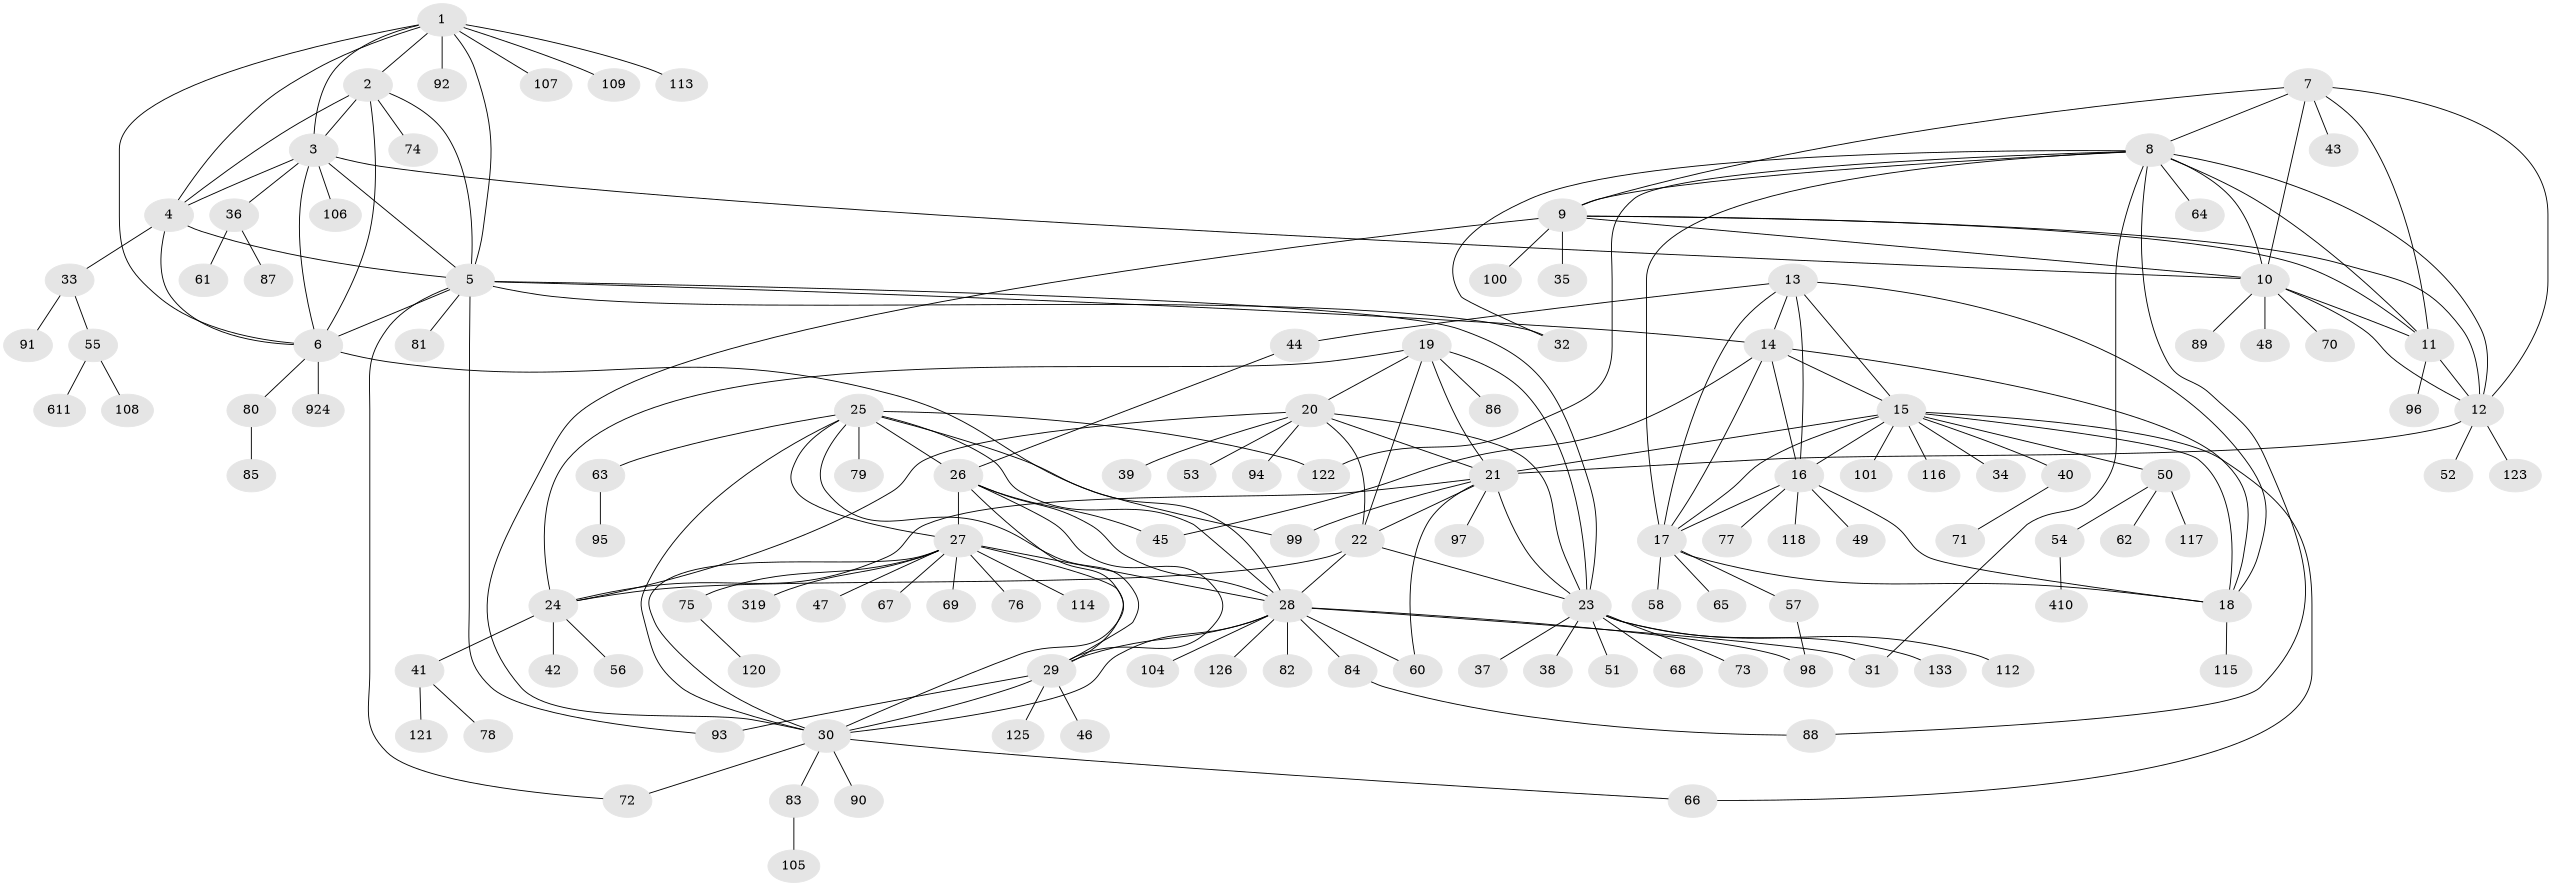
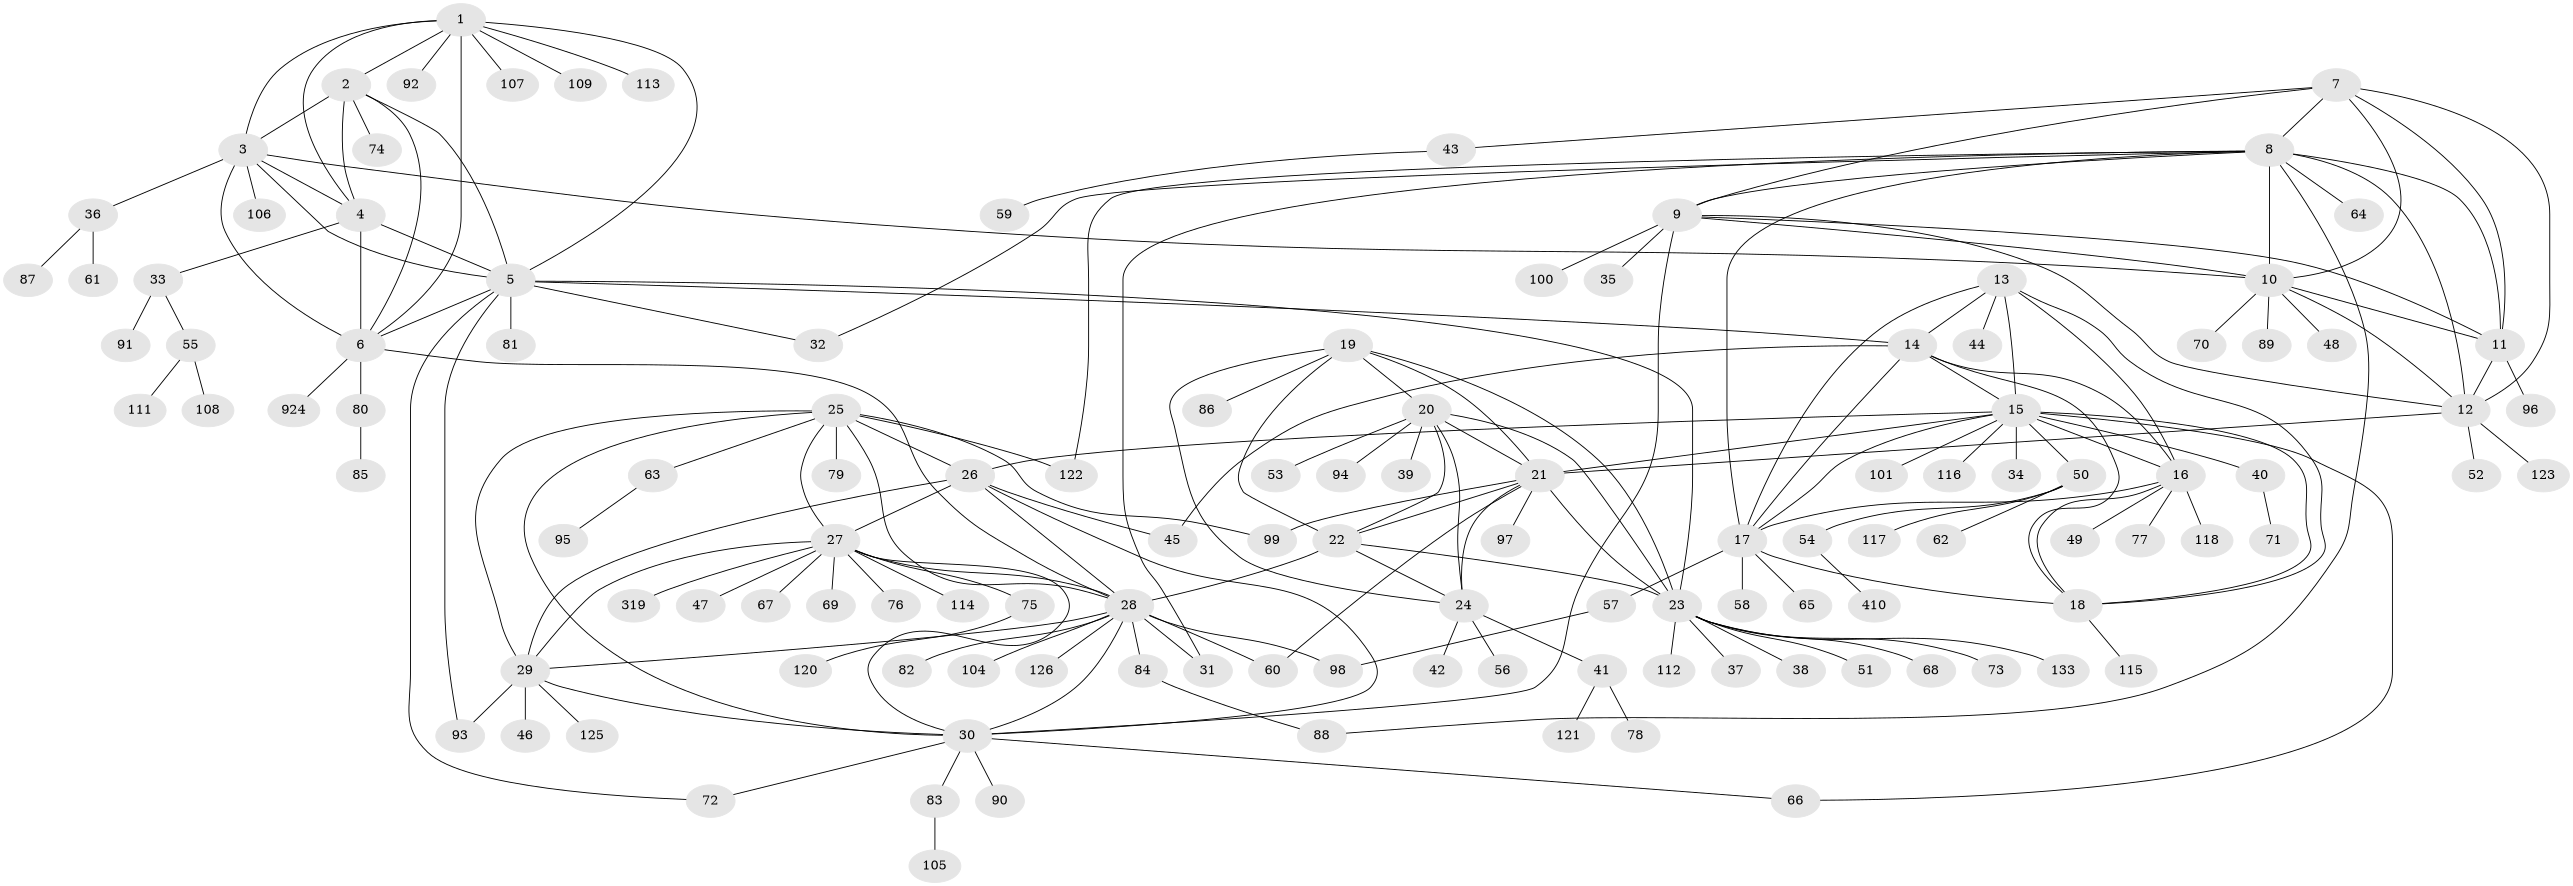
  graph {
    node [color=gray90 style=filled]
    1
    2
    3
    4
    5
    6
    92
    107
    109
    113
    74
    10
    36
    106
    33
    14
    23
    32
    72
    81
    93
    28
    80
    n24 [label=924]
    11
    12
    48
    70
    89
    61
    87
    55
    91
    17
    15
    16
    18
    45
    37
    38
    51
    68
    73
    n44 [label=133]
    112
    31
    30
    60
    29
    82
    84
    98
    104
    126
    85
    7
    8
    9
    43
    64
    88
    122
    35
    100
    96
    21
    52
    123
+   59
    57
    58
    65
    66
    83
    90
    22
    24
    97
    99
    13
    44
    26
    34
    40
    50
    101
    116
    49
    77
    118
    115
    27
    71
    54
    62
    117
    19
    20
    86
    39
    53
    94
    41
    42
    56
    78
    121
    25
    63
    79
    47
    67
    69
    75
    76
    114
    n117 [label=319]
    46
    125
    95
    120
    105
    108
-   111 [label=611]
+   111
    n125 [label=410]
    1 -- 2
    1 -- 3
    1 -- 4
    1 -- 5
    1 -- 6
    1 -- 92
    1 -- 107
    1 -- 109
    1 -- 113
    2 -- 3
    2 -- 4
    2 -- 5
    2 -- 6
    2 -- 74
    3 -- 4
    3 -- 5
    3 -- 6
    3 -- 10
    3 -- 36
    3 -- 106
    4 -- 5
    4 -- 6
    4 -- 33
    5 -- 6
    5 -- 14
    5 -- 23
    5 -- 32
    5 -- 72
    5 -- 81
    5 -- 93
    6 -- 28
    6 -- 80
    6 -- n24
    10 -- 11
    10 -- 12
    10 -- 48
    10 -- 70
    10 -- 89
    36 -- 61
    36 -- 87
    33 -- 55
    33 -- 91
    14 -- 17
    14 -- 15
    14 -- 16
    14 -- 18
    14 -- 45
    23 -- 37
    23 -- 38
    23 -- 51
    23 -- 68
    23 -- 73
    23 -- n44
    23 -- 112
    28 -- 31
    28 -- 30
    28 -- 60
    28 -- 29
    28 -- 82
    28 -- 84
    28 -- 98
    28 -- 104
    28 -- 126
    80 -- 85
    11 -- 12
    11 -- 96
    12 -- 21
    12 -- 52
    12 -- 123
    55 -- 108
    55 -- 111
    17 -- 18
    17 -- 57
    17 -- 58
    17 -- 65
    15 -- 17
    15 -- 16
    15 -- 18
    15 -- 21
    15 -- 66
-   44 -- 26
+   15 -- 26
    15 -- 34
    15 -- 40
    15 -- 50
    15 -- 101
    15 -- 116
    16 -- 17
    16 -- 18
    16 -- 49
    16 -- 77
    16 -- 118
    18 -- 115
    30 -- 72
    30 -- 66
    30 -- 83
    30 -- 90
    29 -- 93
    29 -- 30
    29 -- 46
    29 -- 125
    84 -- 88
    7 -- 10
    7 -- 11
    7 -- 12
    7 -- 8
    7 -- 9
    7 -- 43
    8 -- 10
    8 -- 32
    8 -- 11
    8 -- 12
    8 -- 17
    8 -- 31
    8 -- 9
    8 -- 64
    8 -- 88
    8 -- 122
    9 -- 10
    9 -- 11
    9 -- 12
    9 -- 30
    9 -- 35
    9 -- 100
+   43 -- 59
    21 -- 23
    21 -- 60
    21 -- 22
    21 -- 24
    21 -- 97
    21 -- 99
    57 -- 98
    83 -- 105
    22 -- 23
    22 -- 28
    22 -- 24
    24 -- 41
    24 -- 42
    24 -- 56
    13 -- 14
    13 -- 17
    13 -- 15
    13 -- 16
    13 -- 18
    13 -- 44
    26 -- 28
    26 -- 45
    26 -- 30
    26 -- 29
    26 -- 27
    40 -- 71
    50 -- 54
    50 -- 62
    50 -- 117
    27 -- 28
    27 -- 30
    27 -- 29
    27 -- 47
    27 -- 67
    27 -- 69
    27 -- 75
    27 -- 76
    27 -- 114
    27 -- n117
    54 -- n125
    19 -- 23
    19 -- 21
    19 -- 22
    19 -- 24
    19 -- 20
    19 -- 86
    20 -- 23
    20 -- 21
    20 -- 22
    20 -- 24
    20 -- 39
    20 -- 53
    20 -- 94
    41 -- 78
    41 -- 121
    25 -- 28
    25 -- 30
    25 -- 29
    25 -- 122
    25 -- 99
    25 -- 26
    25 -- 27
    25 -- 63
    25 -- 79
    63 -- 95
    75 -- 120
  }
